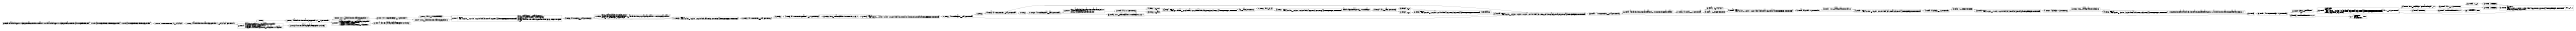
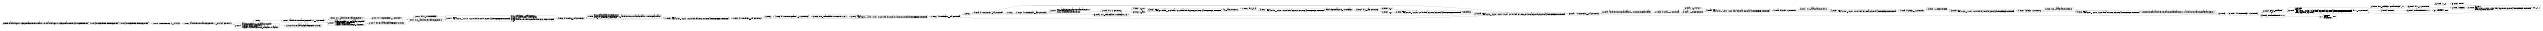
  digraph {
    rankdir=LR
    node [shape=record]
    n1 [label="{0\:\ 0x0000|MTH_ENTER_BLOCK\l|r1 = 1073741824\l}"]
    n2 [label="{1\:\ 0x0006|if (android.view.View.MeasureSpec.getMode(r11) != 1073741824) goto L_0x011b\l}"]
    n3 [label="{2\:\ 0x0008}"]
    n4 [label="{62\:\ 0x011b|java.lang.StringBuilder r12 = new java.lang.StringBuilder()\lr12.getClass(getClass().getSimpleName())\lr12.append(\" can only be used \")\lr12.append(\"with android:layout_width=\"match_parent\" (or fill_parent)\")\l}"]
    n5 [label="{3\:\ 0x000c|if (android.view.View.MeasureSpec.getMode(r12) == 0) goto L_0x00f7\l}"]
    n6 [label="{63\:\ 0x013e|throw new java.lang.IllegalStateException(r12.toString())\l}"]
    n7 [label="{4\:\ 0x000e|int r11 = android.view.View.MeasureSpec.getSize(r11)\l}"]
    n8 [label="{60\:\ 0x00f7|java.lang.StringBuilder r12 = new java.lang.StringBuilder()\lr12.append(getClass().getSimpleName())\lr12.append(\" can only be used \")\lr12.append(\"with android:layout_height=\"wrap_content\"\")\l}"]
    n9 [label="{5\:\ 0x0014|if (r10.mContentHeight \<= 0) goto L_0x0019\l}"]
    n10 [label="{61\:\ 0x011a|throw new java.lang.IllegalStateException(r12.toString())\l}"]
    n11 [label="{6\:\ 0x0016|int r12 = r10.mContentHeight\l}"]
    n12 [label="{7\:\ 0x0019|int r12 = android.view.View.MeasureSpec.getSize(r12)\l}"]
    n13 [label="{8\:\ 0x001d|PHI: r12 \l  PHI: (r12v5 int) = (r12v7 int), (r12v8 int) binds: [B:7:0x0019, B:6:0x0016] A[DONT_GENERATE, DONT_INLINE]\l|int r0 = getPaddingTop() + getPaddingBottom()\lint r2 = (r11 \- getPaddingLeft()) \- getPaddingRight()\lint r3 = r12 \- r0\lint r5 = android.view.View.MeasureSpec.makeMeasureSpec(r3, Integer.MIN_VALUE)\lr7 = 0\l}"]
    n14 [label="{9\:\ 0x003c|if (r10.mClose == null) goto L_0x0052\l}"]
    n15 [label="{10\:\ 0x003e|int r2 = measureChildView(r10.mClose, r2, r5, 0)\landroid.view.ViewGroup$MarginLayoutParams r6 = (android.view.ViewGroup.MarginLayoutParams) r10.mClose.getLayoutParams()\lint r2 = r2 \- (r6.leftMargin + r6.rightMargin)\l}"]
    n16 [label="{11\:\ 0x0052|PHI: r2 \l  PHI: (r2v4 int) = (r2v3 int), (r2v18 int) binds: [B:9:0x003c, B:10:0x003e] A[DONT_GENERATE, DONT_INLINE]\l}"]
    n17 [label="{12\:\ 0x0054|if (r10.mMenuView == null) goto L_0x0064\l}"]
    n18 [label="{13\:\ 0x0056}"]
    n19 [label="{16\:\ 0x0064|PHI: r2 \l  PHI: (r2v5 int) = (r2v4 int), (r2v4 int), (r2v16 int) binds: [B:12:0x0054, B:14:0x005c, B:15:0x005e] A[DONT_GENERATE, DONT_INLINE]\l}"]
    n20 [label="{14\:\ 0x005c|if (r10.mMenuView.getParent() != r10) goto L_0x0064\l}"]
    n21 [label="{17\:\ 0x0066|if (r10.mTitleLayout == null) goto L_0x0099\l}"]
    n22 [label="{15\:\ 0x005e|int r2 = measureChildView(r10.mMenuView, r2, r5, 0)\l}"]
    n23 [label="{18\:\ 0x0068}"]
    n24 [label="{34\:\ 0x0099|PHI: r2 \l  PHI: (r2v6 int) = (r2v5 int), (r2v5 int), (r2v13 int), (r2v14 int) binds: [B:17:0x0066, B:19:0x006a, B:33:0x0093, B:32:0x008f] A[DONT_GENERATE, DONT_INLINE]\l}"]
    n25 [label="{19\:\ 0x006a|if (r10.mCustomView != null) goto L_0x0099\l}"]
    n26 [label="{35\:\ 0x009b|if (r10.mCustomView == null) goto L_0x00d5\l}"]
    n27 [label="{20\:\ 0x006c}"]
    n28 [label="{21\:\ 0x006e|if (r10.mTitleOptional == false) goto L_0x0093\l}"]
    n29 [label="{22\:\ 0x0070|int r6 = android.view.View.MeasureSpec.makeMeasureSpec(0, 0)\lr10.mTitleLayout.measure(r6, r5)\lint r5 = r10.mTitleLayout.getMeasuredWidth()\l}"]
    n30 [label="{33\:\ 0x0093|int r2 = measureChildView(r10.mTitleLayout, r2, r5, 0)\l}"]
    n31 [label="{23\:\ 0x007f|if (r5 \> r2) goto L_0x0083\l}"]
    n32 [label="{24\:\ 0x0081|r6 = true\l}"]
    n33 [label="{25\:\ 0x0083|r6 = false\l}"]
    n34 [label="{26\:\ 0x0084|PHI: r6 \l  PHI: (r6v11 boolean) = (r6v15 boolean), (r6v16 boolean) binds: [B:25:0x0083, B:24:0x0081] A[DONT_GENERATE, DONT_INLINE]\l|if (r6 == false) goto L_0x0087\l}"]
    n35 [label="{27\:\ 0x0086|int r2 = r2 \- r5\l}"]
    n36 [label="{28\:\ 0x0087|PHI: r2 \l  PHI: (r2v14 int) = (r2v5 int), (r2v15 int) binds: [B:26:0x0084, B:27:0x0086] A[DONT_GENERATE, DONT_INLINE]\l|android.widget.LinearLayout r5 = r10.mTitleLayout\l}"]
    n37 [label="{29\:\ 0x0089|if (r6 == false) goto L_0x008d\l}"]
    n38 [label="{30\:\ 0x008b|r6 = 0\l}"]
    n39 [label="{31\:\ 0x008d|r6 = 8\l}"]
    n40 [label="{32\:\ 0x008f|PHI: r6 \l  PHI: (r6v12 int) = (r6v13 int), (r6v14 int) binds: [B:31:0x008d, B:30:0x008b] A[DONT_GENERATE, DONT_INLINE]\l|r5.setVisibility(r6)\l}"]
    n41 [label="{36\:\ 0x009d|android.view.ViewGroup$LayoutParams r5 = r10.mCustomView.getLayoutParams()\l}"]
    n42 [label="{50\:\ 0x00d5}"]
    n43 [label="{37\:\ 0x00a6|if (r5.width == \-2) goto L_0x00ab\l}"]
    n44 [label="{51\:\ 0x00d7|if (r10.mContentHeight \> 0) goto L_0x00f3\l}"]
    n45 [label="{38\:\ 0x00a8|r6 = 1073741824\l}"]
    n46 [label="{39\:\ 0x00ab|r6 = Integer.MIN_VALUE\l}"]
    n47 [label="{40\:\ 0x00ad|PHI: r6 \l  PHI: (r6v4 int) = (r6v5 int), (r6v6 int) binds: [B:39:0x00ab, B:38:0x00a8] A[DONT_GENERATE, DONT_INLINE]\l}"]
    n48 [label="{41\:\ 0x00af|if (r5.width \< 0) goto L_0x00b7\l}"]
    n49 [label="{42\:\ 0x00b1|int r2 = java.lang.Math.min(r5.width, r2)\l}"]
    n50 [label="{43\:\ 0x00b7|PHI: r2 \l  PHI: (r2v10 int) = (r2v6 int), (r2v12 int) binds: [B:41:0x00af, B:42:0x00b1] A[DONT_GENERATE, DONT_INLINE]\l}"]
    n51 [label="{44\:\ 0x00b9|if (r5.height == \-2) goto L_0x00bc\l}"]
    n52 [label="{45\:\ 0x00bc|r1 = Integer.MIN_VALUE\l}"]
    n53 [label="{46\:\ 0x00be|PHI: r1 \l  PHI: (r1v6 int) = (r1v0 int), (r1v8 int) binds: [B:44:0x00b9, B:45:0x00bc] A[DONT_GENERATE, DONT_INLINE]\l}"]
    n54 [label="{47\:\ 0x00c0|if (r5.height \< 0) goto L_0x00c8\l}"]
    n55 [label="{48\:\ 0x00c2|int r3 = java.lang.Math.min(r5.height, r3)\l}"]
    n56 [label="{49\:\ 0x00c8|PHI: r3 \l  PHI: (r3v2 int) = (r3v1 int), (r3v3 int) binds: [B:47:0x00c0, B:48:0x00c2] A[DONT_GENERATE, DONT_INLINE]\l|r10.mCustomView.measure(android.view.View.MeasureSpec.makeMeasureSpec(r2, r6), android.view.View.MeasureSpec.makeMeasureSpec(r3, r1))\l}"]
    n57 [label="{52\:\ 0x00d9|int r12 = getChildCount()\lr1 = 0\l}"]
    n58 [label="{59\:\ 0x00f3|setMeasuredDimension(r11, r12)\l}"]
    n59 [label="{53\:\ 0x00de|LOOP_START\lPHI: r1 r7 \l  PHI: (r1v3 int) = (r1v2 int), (r1v4 int) binds: [B:52:0x00d9, B:57:0x00ec] A[DONT_GENERATE, DONT_INLINE]\l  PHI: (r7v1 int) = (r7v0 int), (r7v2 int) binds: [B:52:0x00d9, B:57:0x00ec] A[DONT_GENERATE, DONT_INLINE]\lLOOP:0: B:53:0x00de\-\>B:57:0x00ec\l|if (r7 \>= r12) goto L_0x00ef\l}"]
    n60 [label="{67\:\ ?|SYNTHETIC\lRETURN\lORIG_RETURN\l|return\l}"]
    n61 [label="{54\:\ 0x00e0|int r2 = getChildAt(r7).getMeasuredHeight() + r0\l}"]
    n62 [label="{64\:\ 0x00ef|SYNTHETIC\l}"]
    n63 [label="{55\:\ 0x00e9|if (r2 \<= r1) goto L_0x00ec\l}"]
    n64 [label="{58\:\ 0x00ef|setMeasuredDimension(r11, r1)\l}"]
    n65 [label="{56\:\ 0x00eb|r1 = r2\l}"]
    n66 [label="{66\:\ 0x00ec|SYNTHETIC\l}"]
-   n67 [label="{65\:\ 0x00ec|SYNTHETIC\l}"]
+   n67 [label="{65\:\ 0x00ec|RETURN\l}"]
    n68 [label="{57\:\ 0x00ec|LOOP_END\lPHI: r1 \l  PHI: (r1v4 int) = (r1v3 int), (r1v5 int) binds: [B:66:0x00ec, B:65:0x00ec] A[DONT_GENERATE, DONT_INLINE]\lLOOP:0: B:53:0x00de\-\>B:57:0x00ec\l|int r7 = r7 + 1\l}"]
    n69 [label="{68\:\ ?|SYNTHETIC\lRETURN\l|return\l}"]
    n70 [label="{protected void android.support.v7.widget.ActionBarContextView.onMeasure((r10v0 'this' android.support.v7.widget.ActionBarContextView A[IMMUTABLE_TYPE, THIS]), (r11v0 int A[IMMUTABLE_TYPE, METHOD_ARGUMENT]), (r12v0 int A[IMMUTABLE_TYPE, METHOD_ARGUMENT])) }"]
    n1 -> n2
    n2 -> n3 [style=dashed]
    n2 -> n4
    n3 -> n5
    n4 -> n6
    n5 -> n7 [style=dashed]
    n5 -> n8
    n7 -> n9
    n8 -> n10
    n9 -> n11 [style=dashed]
    n9 -> n12
    n11 -> n13
    n12 -> n13
    n13 -> n14
    n14 -> n15 [style=dashed]
    n14 -> n16
    n15 -> n16
    n16 -> n17
    n17 -> n18 [style=dashed]
    n17 -> n19
    n18 -> n20
    n19 -> n21
    n20 -> n19
    n20 -> n22 [style=dashed]
    n21 -> n23 [style=dashed]
    n21 -> n24
    n22 -> n19
    n23 -> n25
    n24 -> n26
    n25 -> n24
    n25 -> n27 [style=dashed]
    n26 -> n41 [style=dashed]
    n26 -> n42
    n27 -> n28
    n28 -> n29 [style=dashed]
    n28 -> n30
    n29 -> n31
    n30 -> n24
    n31 -> n32 [style=dashed]
    n31 -> n33
    n32 -> n34
    n33 -> n34
    n34 -> n35 [style=dashed]
    n34 -> n36
    n35 -> n36
    n36 -> n37
    n37 -> n38 [style=dashed]
    n37 -> n39
    n38 -> n40
    n39 -> n40
    n40 -> n24
    n41 -> n43
    n42 -> n44
    n43 -> n45 [style=dashed]
    n43 -> n46
    n44 -> n57 [style=dashed]
    n44 -> n58
    n45 -> n47
    n46 -> n47
    n47 -> n48
    n48 -> n49 [style=dashed]
    n48 -> n50
    n49 -> n50
    n50 -> n51
    n51 -> n52
    n51 -> n53 [style=dashed]
    n52 -> n53
    n53 -> n54
    n54 -> n55 [style=dashed]
    n54 -> n56
    n55 -> n56
    n56 -> n42
    n57 -> n59
    n58 -> n60
    n59 -> n61 [style=dashed]
    n59 -> n62
    n61 -> n63
    n62 -> n64
    n63 -> n65 [style=dashed]
    n63 -> n66
    n64 -> n69
    n65 -> n67
    n66 -> n68
    n67 -> n68
    n68 -> n59
    n70 -> n1
  }
